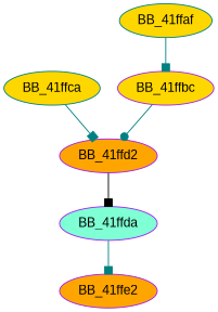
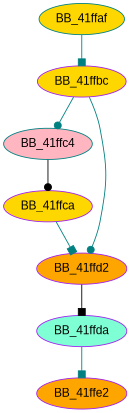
  digraph {
    fontname="Liberation Sans"
    node [color=purple fillcolor=gold fontname="Liberation Sans" style=filled]
    edge [arrowhead=box color=teal fontname="Liberation Sans"]
    BB_41ffbc
    BB_41ffaf [color=teal]
+   BB_41ffc4 [color=teal fillcolor=lightpink]
    BB_41ffd2 [fillcolor=orange]
-   BB_41ffca [color=teal]
+   BB_41ffca
    BB_41ffda [fillcolor=aquamarine]
    BB_41ffe2 [fillcolor=orange]
+   BB_41ffbc -> BB_41ffc4 [arrowhead=dot]
    BB_41ffbc -> BB_41ffd2 [arrowhead=dot]
    BB_41ffaf -> BB_41ffbc
+   BB_41ffc4 -> BB_41ffca [arrowhead=dot color=black]
    BB_41ffd2 -> BB_41ffda [color=black]
    BB_41ffca -> BB_41ffd2
    BB_41ffda -> BB_41ffe2
  }
